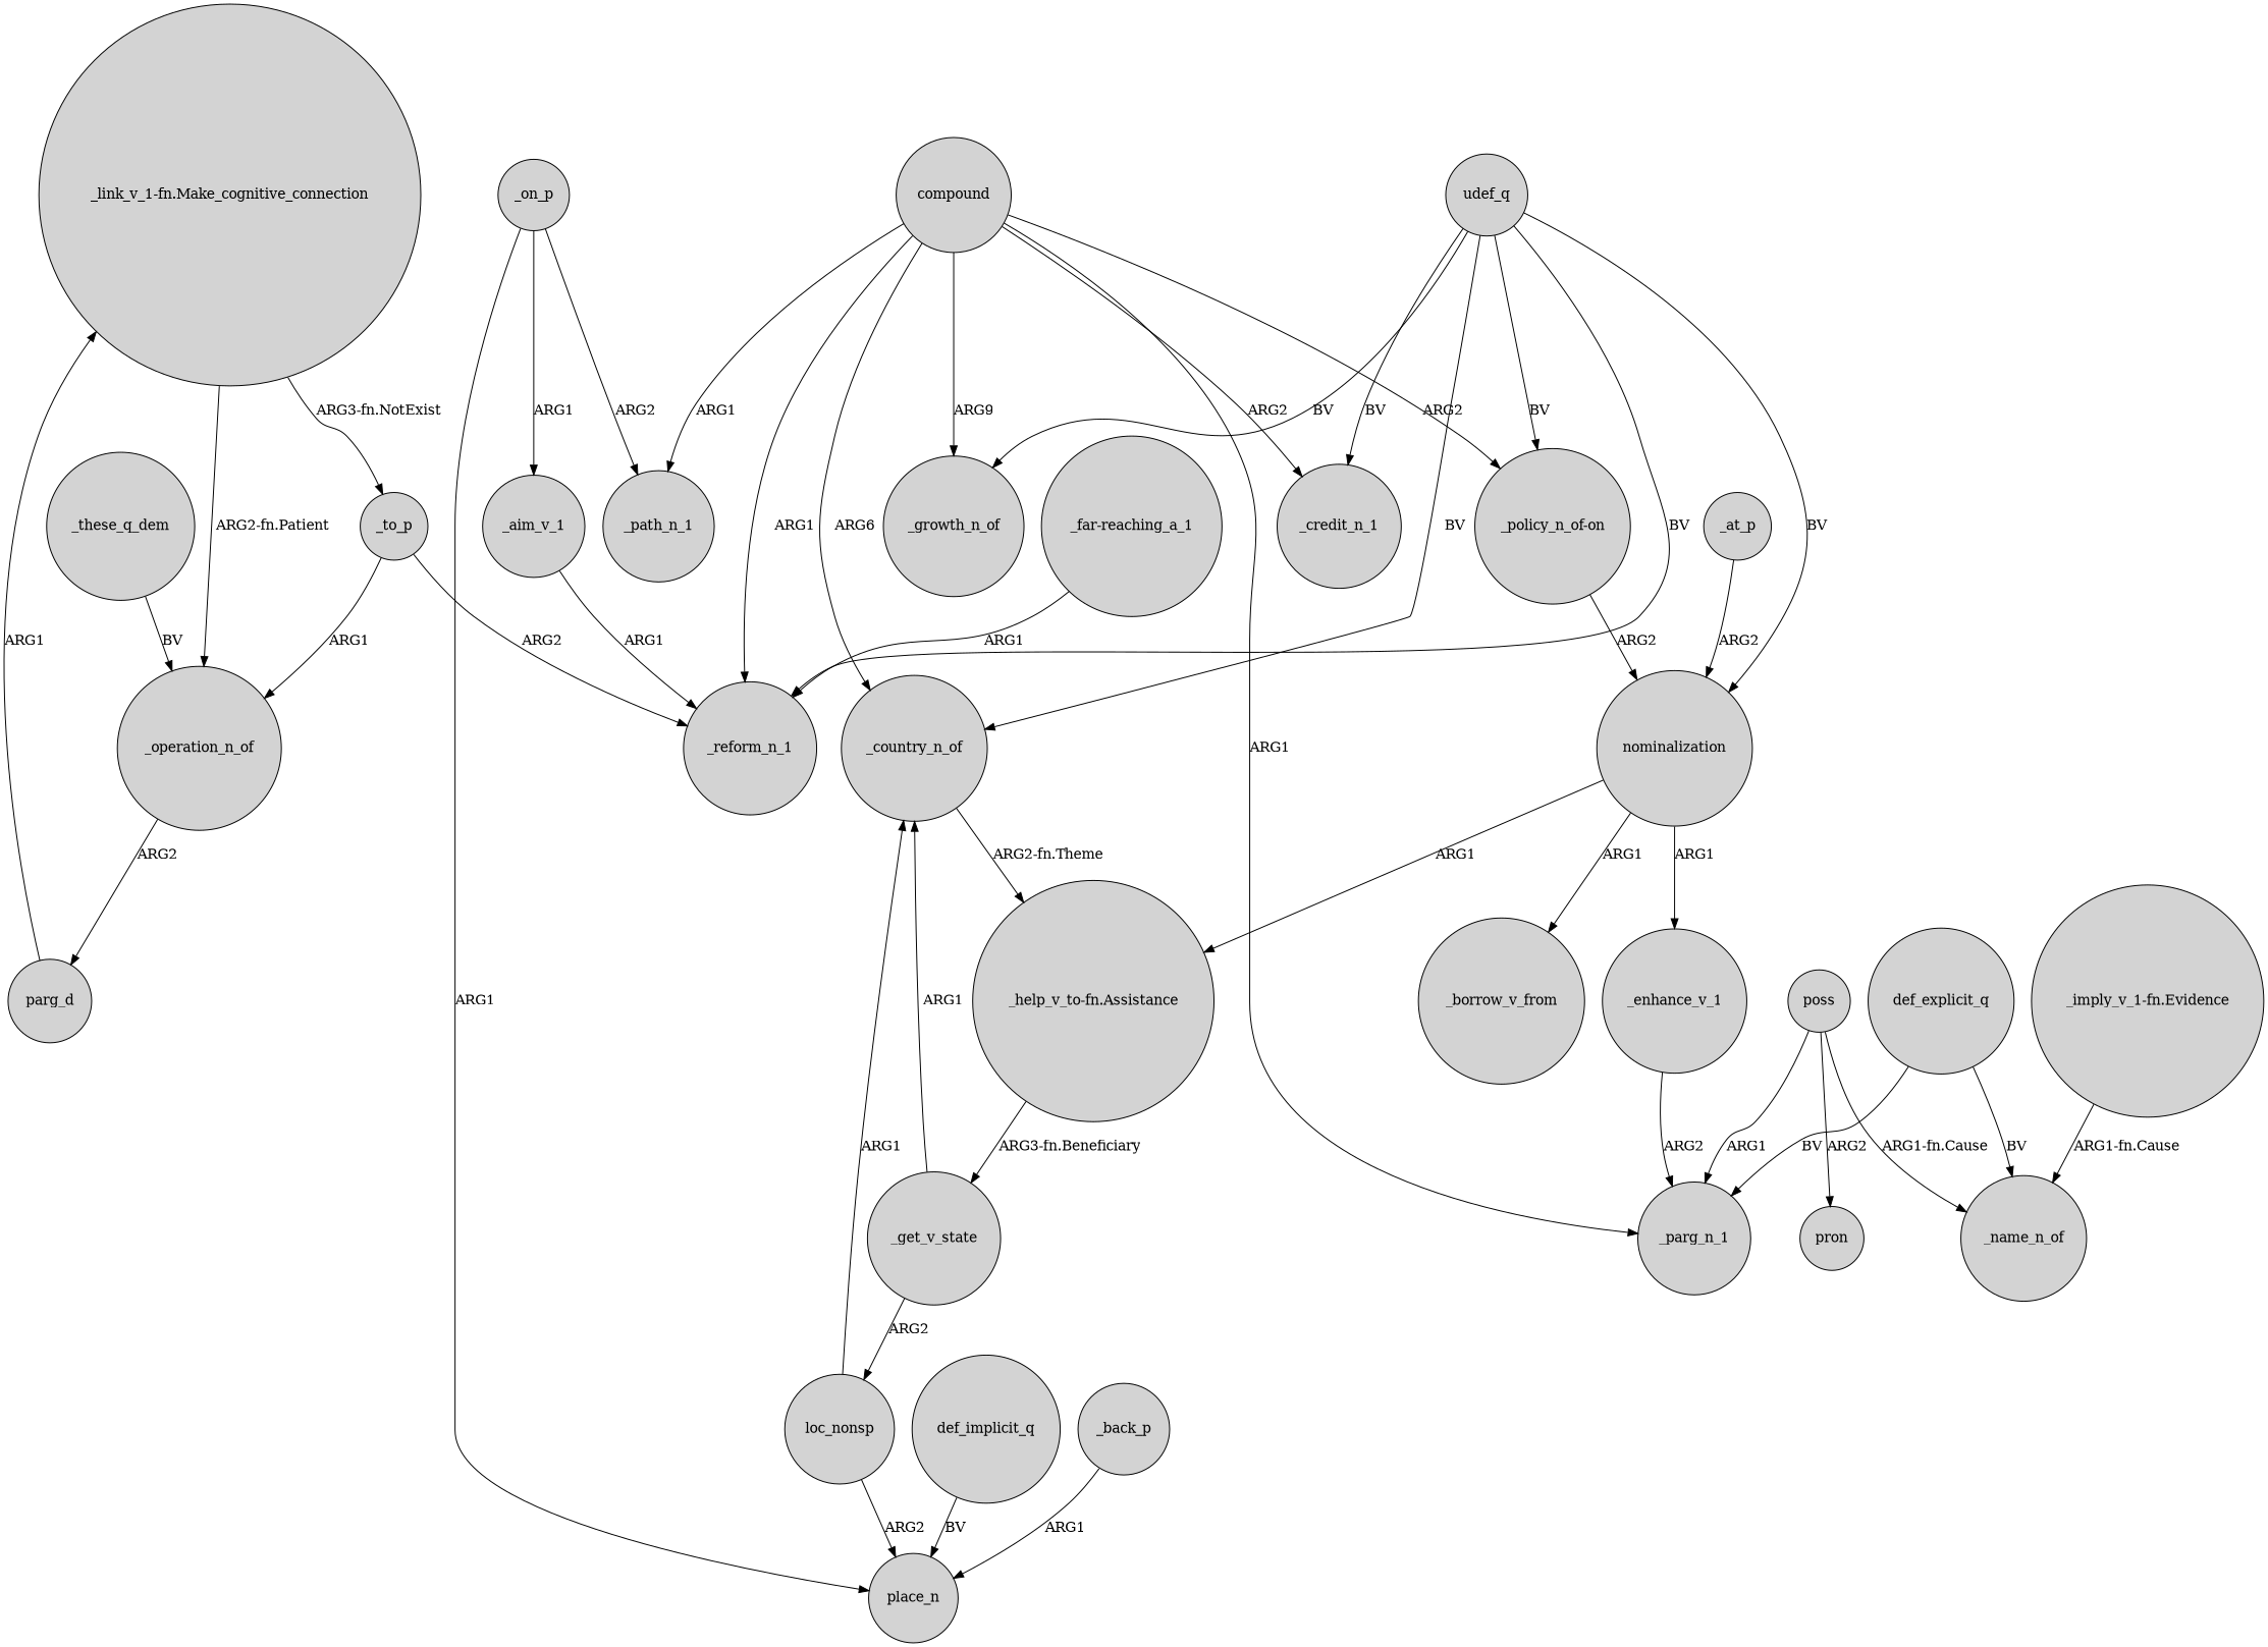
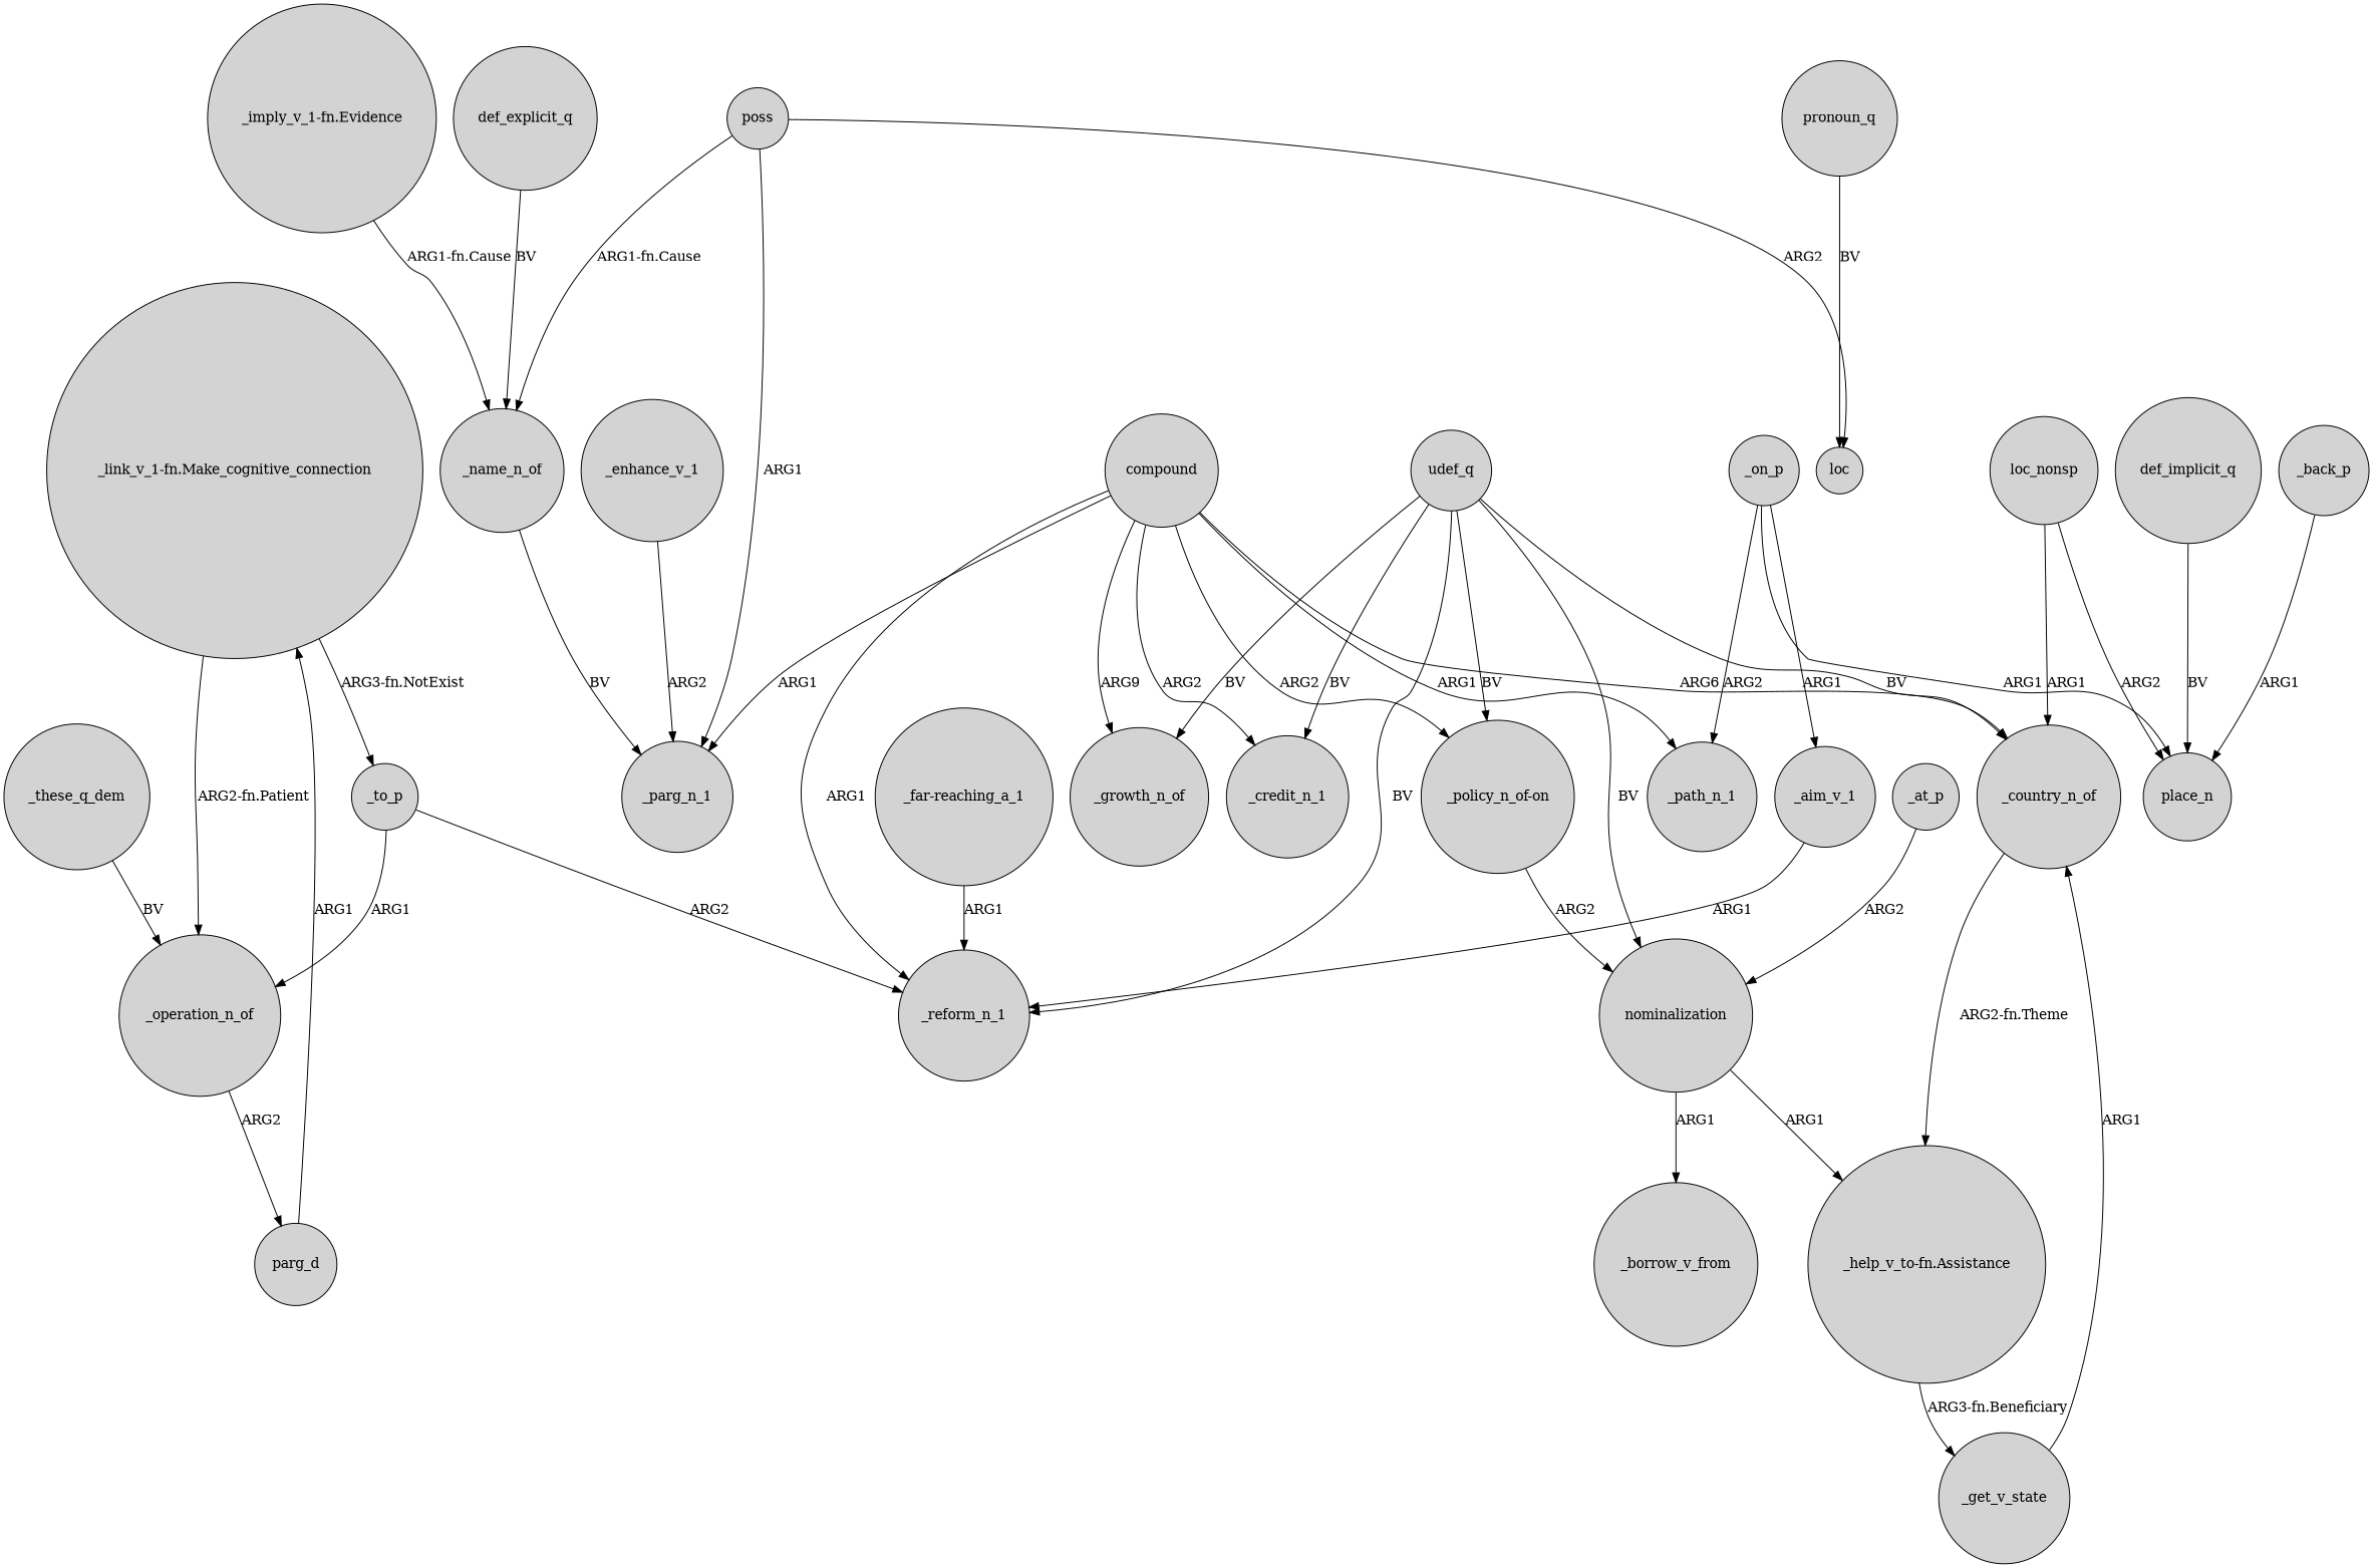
  digraph {
    node [shape=circle style=filled]
    "_link_v_1-fn.Make_cognitive_connection"
    _operation_n_of
    _to_p
    "_imply_v_1-fn.Evidence"
    _name_n_of
    parg_d
    _reform_n_1
    n8 [label=_parg_n_1]
    compound
    _credit_n_1
    _path_n_1
    _country_n_of
    "_policy_n_of-on"
    _growth_n_of
    "_help_v_to-fn.Assistance"
    nominalization
    _borrow_v_from
    _enhance_v_1
    _get_v_state
    loc_nonsp
    place_n
    "_far-reaching_a_1"
    poss
-   pron
+   pron [label=loc]
    udef_q
    _on_p
    _aim_v_1
    def_implicit_q
    _at_p
    def_explicit_q
+   pronoun_q
    _these_q_dem
    _back_p
    "_link_v_1-fn.Make_cognitive_connection" -> _operation_n_of [label="ARG2-fn.Patient"]
    "_link_v_1-fn.Make_cognitive_connection" -> _to_p [label="ARG3-fn.NotExist"]
    _operation_n_of -> parg_d [label=ARG2]
    _to_p -> _operation_n_of [label=ARG1]
    _to_p -> _reform_n_1 [label=ARG2]
    "_imply_v_1-fn.Evidence" -> _name_n_of [label="ARG1-fn.Cause"]
    parg_d -> "_link_v_1-fn.Make_cognitive_connection" [label=ARG1]
    compound -> _reform_n_1 [label=ARG1]
    compound -> n8 [label=ARG1]
    compound -> _credit_n_1 [label=ARG2]
    compound -> _path_n_1 [label=ARG1]
    compound -> _country_n_of [label=ARG6]
    compound -> "_policy_n_of-on" [label=ARG2]
    compound -> _growth_n_of [label=ARG9]
    _country_n_of -> "_help_v_to-fn.Assistance" [label="ARG2-fn.Theme"]
    "_policy_n_of-on" -> nominalization [label=ARG2]
    "_help_v_to-fn.Assistance" -> _get_v_state [label="ARG3-fn.Beneficiary"]
    nominalization -> "_help_v_to-fn.Assistance" [label=ARG1]
    nominalization -> _borrow_v_from [label=ARG1]
-   nominalization -> _enhance_v_1 [label=ARG1]
    _enhance_v_1 -> n8 [label=ARG2]
    _get_v_state -> _country_n_of [label=ARG1]
-   _get_v_state -> loc_nonsp [label=ARG2]
    loc_nonsp -> _country_n_of [label=ARG1]
    loc_nonsp -> place_n [label=ARG2]
    "_far-reaching_a_1" -> _reform_n_1 [label=ARG1]
    poss -> _name_n_of [label="ARG1-fn.Cause"]
    poss -> n8 [label=ARG1]
    poss -> pron [label=ARG2]
    udef_q -> _reform_n_1 [label=BV]
    udef_q -> _credit_n_1 [label=BV]
    udef_q -> _country_n_of [label=BV]
    udef_q -> "_policy_n_of-on" [label=BV]
    udef_q -> _growth_n_of [label=BV]
    udef_q -> nominalization [label=BV]
    _on_p -> _path_n_1 [label=ARG2]
    _on_p -> place_n [label=ARG1]
    _on_p -> _aim_v_1 [label=ARG1]
    _aim_v_1 -> _reform_n_1 [label=ARG1]
    def_implicit_q -> place_n [label=BV]
    _at_p -> nominalization [label=ARG2]
    def_explicit_q -> _name_n_of [label=BV]
-   def_explicit_q -> n8 [label=BV]
+   _name_n_of -> n8 [label=BV]
+   pronoun_q -> pron [label=BV]
    _these_q_dem -> _operation_n_of [label=BV]
    _back_p -> place_n [label=ARG1]
  }
